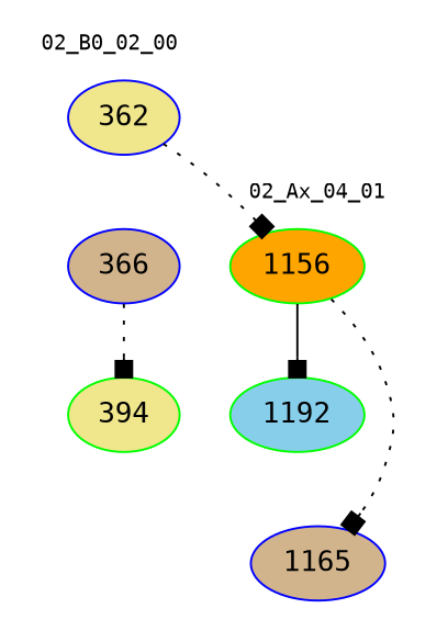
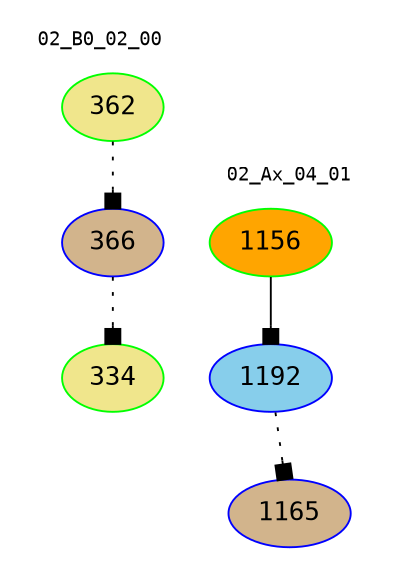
  digraph {
    fontname="DejaVu Sans Mono"
    node [color=green fillcolor=tan fontname="DejaVu Sans Mono" style=filled]
    edge [arrowhead=box color=black fontname="DejaVu Sans Mono" style=dotted]
    n1 [fillcolor=orange label=1156]
-   n2 [fillcolor=skyblue label=1192]
+   n2 [color=blue fillcolor=skyblue label=1192]
    n3 [color=blue label=1165]
-   n4 [color=blue fillcolor=khaki label=362]
+   n4 [fillcolor=khaki label=362]
    n5 [color=blue label=366]
-   n6 [fillcolor=khaki label=394]
+   n6 [fillcolor=khaki label=334]
    subgraph cluster_1 {
      color=white
      fontsize=10
      label="02_Ax_04_01"
      n1
      n2
      n3
    }
    subgraph cluster_2 {
      color=white
      fontsize=10
      label="02_B0_02_00"
      n4
      n5
      n6
    }
    n1 -> n2 [style=solid]
-   n1 -> n3
-   n4 -> n1
+   n2 -> n3
+   n4 -> n5
    n5 -> n6
  }
